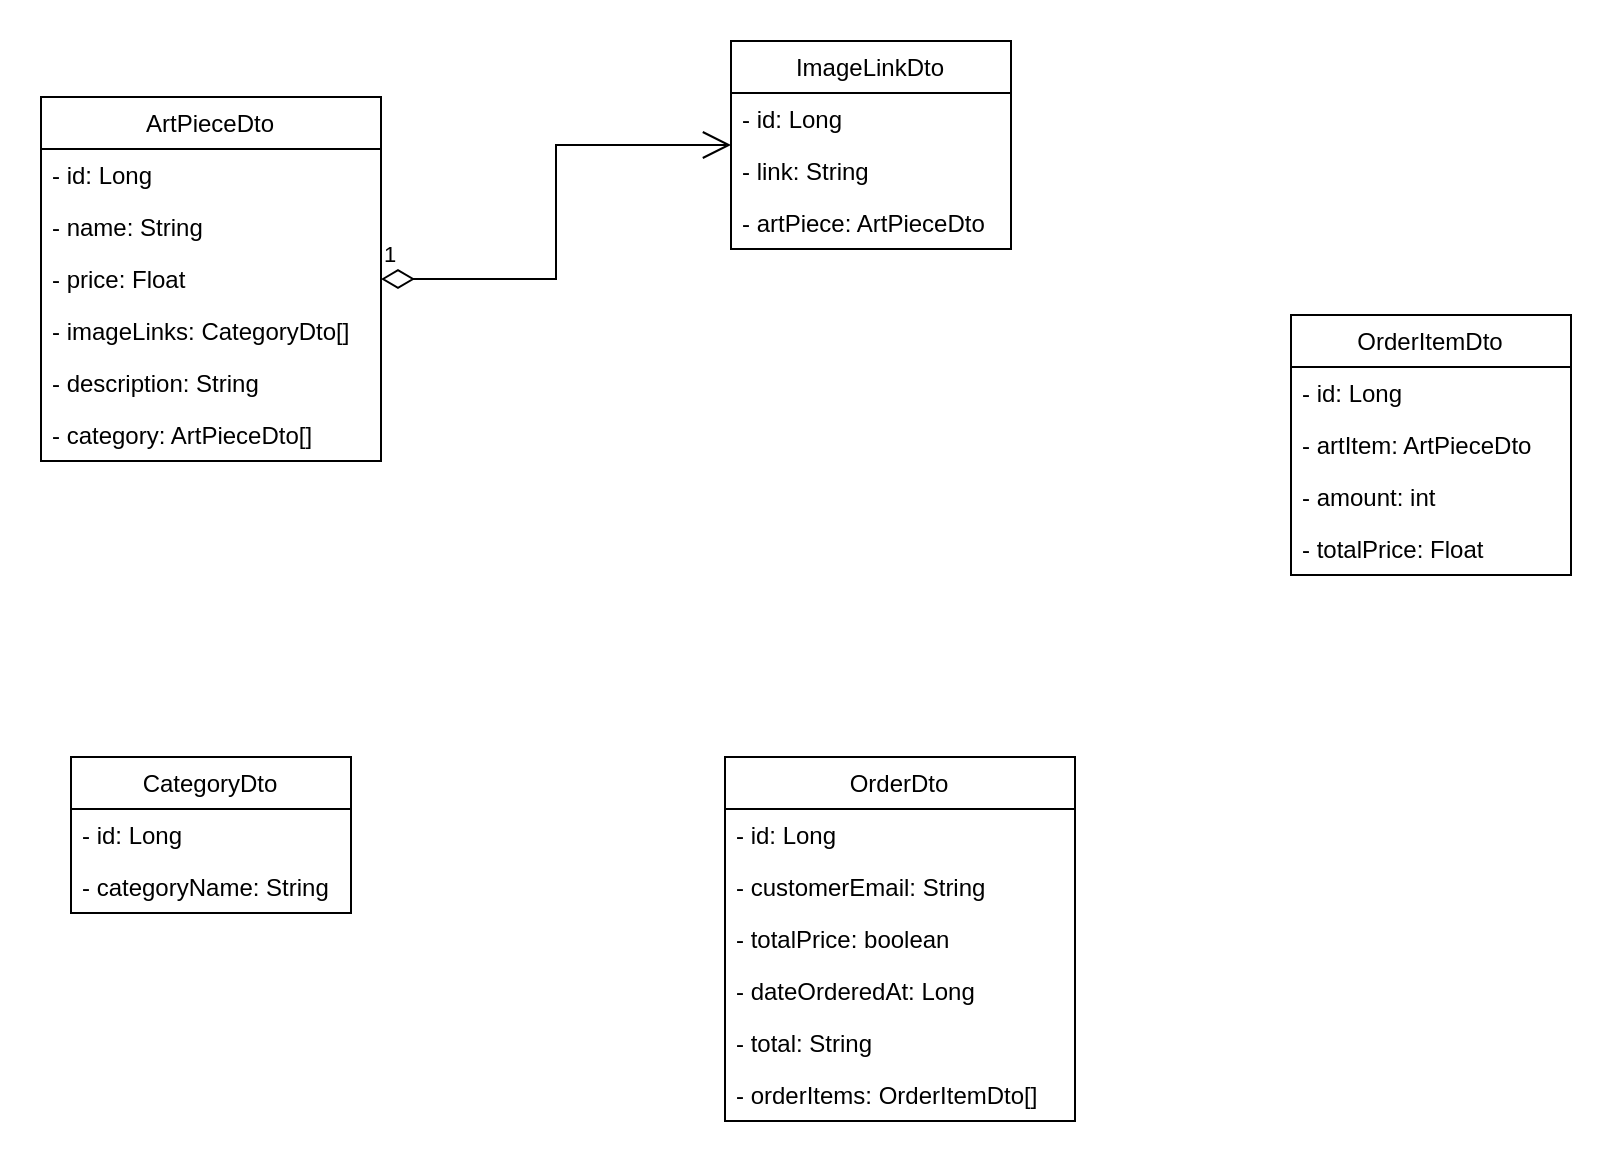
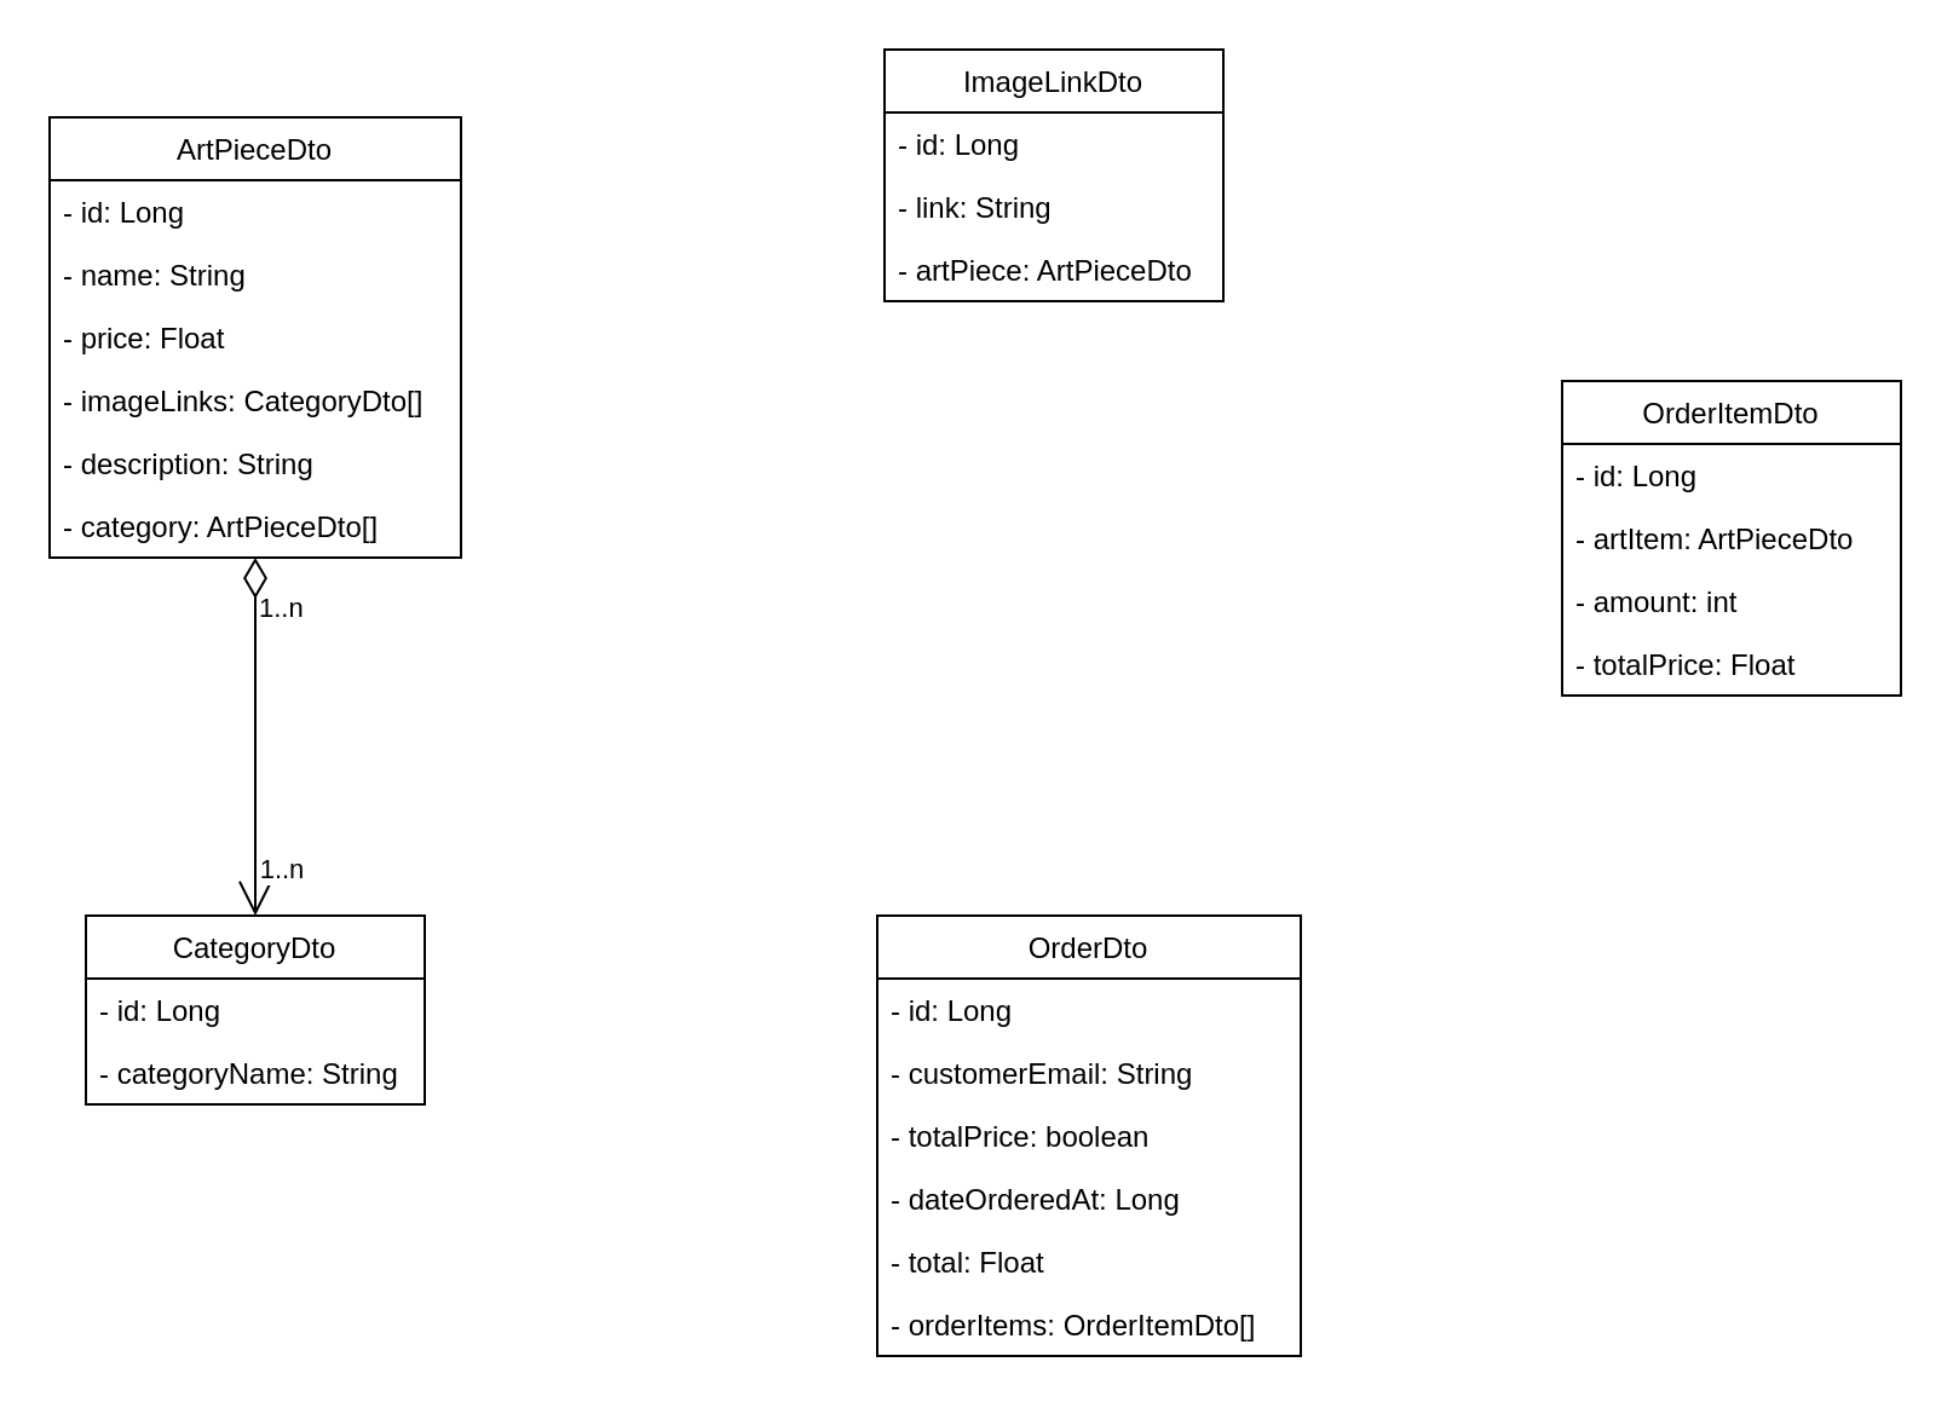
  <mxCell id="0" />
  <mxCell id="1" parent="0" />
  <mxCell id="2" value="ArtPieceDto" style="swimlane;fontStyle=0;childLayout=stackLayout;horizontal=1;startSize=26;fillColor=none;horizontalStack=0;resizeParent=1;resizeParentMax=0;resizeLast=0;collapsible=1;marginBottom=0;" vertex="1" parent="1"><mxGeometry x="20" y="48" width="170" height="182" as="geometry" /></mxCell>
  <mxCell id="3" value="- id: Long" style="text;strokeColor=none;fillColor=none;align=left;verticalAlign=top;spacingLeft=4;spacingRight=4;overflow=hidden;rotatable=0;points=[[0,0.5],[1,0.5]];portConstraint=eastwest;" vertex="1" parent="2"><mxGeometry y="26" width="170" height="26" as="geometry" /></mxCell>
  <mxCell id="4" value="- name: String" style="text;strokeColor=none;fillColor=none;align=left;verticalAlign=top;spacingLeft=4;spacingRight=4;overflow=hidden;rotatable=0;points=[[0,0.5],[1,0.5]];portConstraint=eastwest;" vertex="1" parent="2"><mxGeometry y="52" width="170" height="26" as="geometry" /></mxCell>
  <mxCell id="5" value="- price: Float" style="text;strokeColor=none;fillColor=none;align=left;verticalAlign=top;spacingLeft=4;spacingRight=4;overflow=hidden;rotatable=0;points=[[0,0.5],[1,0.5]];portConstraint=eastwest;" vertex="1" parent="2"><mxGeometry y="78" width="170" height="26" as="geometry" /></mxCell>
  <mxCell id="6" value="- imageLinks: CategoryDto[]" style="text;strokeColor=none;fillColor=none;align=left;verticalAlign=top;spacingLeft=4;spacingRight=4;overflow=hidden;rotatable=0;points=[[0,0.5],[1,0.5]];portConstraint=eastwest;" vertex="1" parent="2"><mxGeometry y="104" width="170" height="26" as="geometry" /></mxCell>
  <mxCell id="7" value="- description: String" style="text;strokeColor=none;fillColor=none;align=left;verticalAlign=top;spacingLeft=4;spacingRight=4;overflow=hidden;rotatable=0;points=[[0,0.5],[1,0.5]];portConstraint=eastwest;" vertex="1" parent="2"><mxGeometry y="130" width="170" height="26" as="geometry" /></mxCell>
  <mxCell id="8" value="- category: ArtPieceDto[]" style="text;strokeColor=none;fillColor=none;align=left;verticalAlign=top;spacingLeft=4;spacingRight=4;overflow=hidden;rotatable=0;points=[[0,0.5],[1,0.5]];portConstraint=eastwest;" vertex="1" parent="2"><mxGeometry y="156" width="170" height="26" as="geometry" /></mxCell>
  <mxCell id="9" value="CategoryDto" style="swimlane;fontStyle=0;childLayout=stackLayout;horizontal=1;startSize=26;fillColor=none;horizontalStack=0;resizeParent=1;resizeParentMax=0;resizeLast=0;collapsible=1;marginBottom=0;" vertex="1" parent="1"><mxGeometry x="35" y="378" width="140" height="78" as="geometry" /></mxCell>
  <mxCell id="10" value="- id: Long    " style="text;strokeColor=none;fillColor=none;align=left;verticalAlign=top;spacingLeft=4;spacingRight=4;overflow=hidden;rotatable=0;points=[[0,0.5],[1,0.5]];portConstraint=eastwest;" vertex="1" parent="9"><mxGeometry y="26" width="140" height="26" as="geometry" /></mxCell>
  <mxCell id="11" value="- categoryName: String" style="text;strokeColor=none;fillColor=none;align=left;verticalAlign=top;spacingLeft=4;spacingRight=4;overflow=hidden;rotatable=0;points=[[0,0.5],[1,0.5]];portConstraint=eastwest;" vertex="1" parent="9"><mxGeometry y="52" width="140" height="26" as="geometry" /></mxCell>
  <mxCell id="12" value="ImageLinkDto" style="swimlane;fontStyle=0;childLayout=stackLayout;horizontal=1;startSize=26;fillColor=none;horizontalStack=0;resizeParent=1;resizeParentMax=0;resizeLast=0;collapsible=1;marginBottom=0;" vertex="1" parent="1"><mxGeometry x="365" y="20" width="140" height="104" as="geometry" /></mxCell>
  <mxCell id="13" value="- id: Long" style="text;strokeColor=none;fillColor=none;align=left;verticalAlign=top;spacingLeft=4;spacingRight=4;overflow=hidden;rotatable=0;points=[[0,0.5],[1,0.5]];portConstraint=eastwest;" vertex="1" parent="12"><mxGeometry y="26" width="140" height="26" as="geometry" /></mxCell>
  <mxCell id="14" value="- link: String" style="text;strokeColor=none;fillColor=none;align=left;verticalAlign=top;spacingLeft=4;spacingRight=4;overflow=hidden;rotatable=0;points=[[0,0.5],[1,0.5]];portConstraint=eastwest;" vertex="1" parent="12"><mxGeometry y="52" width="140" height="26" as="geometry" /></mxCell>
  <mxCell id="15" value="- artPiece: ArtPieceDto" style="text;strokeColor=none;fillColor=none;align=left;verticalAlign=top;spacingLeft=4;spacingRight=4;overflow=hidden;rotatable=0;points=[[0,0.5],[1,0.5]];portConstraint=eastwest;" vertex="1" parent="12"><mxGeometry y="78" width="140" height="26" as="geometry" /></mxCell>
  <mxCell id="16" value="OrderDto" style="swimlane;fontStyle=0;childLayout=stackLayout;horizontal=1;startSize=26;fillColor=none;horizontalStack=0;resizeParent=1;resizeParentMax=0;resizeLast=0;collapsible=1;marginBottom=0;" vertex="1" parent="1"><mxGeometry x="362" y="378" width="175" height="182" as="geometry" /></mxCell>
  <mxCell id="17" value="- id: Long" style="text;strokeColor=none;fillColor=none;align=left;verticalAlign=top;spacingLeft=4;spacingRight=4;overflow=hidden;rotatable=0;points=[[0,0.5],[1,0.5]];portConstraint=eastwest;" vertex="1" parent="16"><mxGeometry y="26" width="175" height="26" as="geometry" /></mxCell>
  <mxCell id="18" value="- customerEmail: String" style="text;strokeColor=none;fillColor=none;align=left;verticalAlign=top;spacingLeft=4;spacingRight=4;overflow=hidden;rotatable=0;points=[[0,0.5],[1,0.5]];portConstraint=eastwest;" vertex="1" parent="16"><mxGeometry y="52" width="175" height="26" as="geometry" /></mxCell>
  <mxCell id="19" value="- totalPrice: boolean" style="text;strokeColor=none;fillColor=none;align=left;verticalAlign=top;spacingLeft=4;spacingRight=4;overflow=hidden;rotatable=0;points=[[0,0.5],[1,0.5]];portConstraint=eastwest;" vertex="1" parent="16"><mxGeometry y="78" width="175" height="26" as="geometry" /></mxCell>
  <mxCell id="20" value="- dateOrderedAt: Long" style="text;strokeColor=none;fillColor=none;align=left;verticalAlign=top;spacingLeft=4;spacingRight=4;overflow=hidden;rotatable=0;points=[[0,0.5],[1,0.5]];portConstraint=eastwest;" vertex="1" parent="16"><mxGeometry y="104" width="175" height="26" as="geometry" /></mxCell>
- <mxCell id="21" value="- total: String" style="text;strokeColor=none;fillColor=none;align=left;verticalAlign=top;spacingLeft=4;spacingRight=4;overflow=hidden;rotatable=0;points=[[0,0.5],[1,0.5]];portConstraint=eastwest;" vertex="1" parent="16"><mxGeometry y="130" width="175" height="26" as="geometry" /></mxCell>
+ <mxCell id="21" value="- total: Float" style="text;strokeColor=none;fillColor=none;align=left;verticalAlign=top;spacingLeft=4;spacingRight=4;overflow=hidden;rotatable=0;points=[[0,0.5],[1,0.5]];portConstraint=eastwest;" vertex="1" parent="16"><mxGeometry y="130" width="175" height="26" as="geometry" /></mxCell>
  <mxCell id="22" value="- orderItems: OrderItemDto[]" style="text;strokeColor=none;fillColor=none;align=left;verticalAlign=top;spacingLeft=4;spacingRight=4;overflow=hidden;rotatable=0;points=[[0,0.5],[1,0.5]];portConstraint=eastwest;" vertex="1" parent="16"><mxGeometry y="156" width="175" height="26" as="geometry" /></mxCell>
  <mxCell id="23" value="OrderItemDto" style="swimlane;fontStyle=0;childLayout=stackLayout;horizontal=1;startSize=26;fillColor=none;horizontalStack=0;resizeParent=1;resizeParentMax=0;resizeLast=0;collapsible=1;marginBottom=0;" vertex="1" parent="1"><mxGeometry x="645" y="157" width="140" height="130" as="geometry" /></mxCell>
  <mxCell id="24" value="- id: Long" style="text;strokeColor=none;fillColor=none;align=left;verticalAlign=top;spacingLeft=4;spacingRight=4;overflow=hidden;rotatable=0;points=[[0,0.5],[1,0.5]];portConstraint=eastwest;" vertex="1" parent="23"><mxGeometry y="26" width="140" height="26" as="geometry" /></mxCell>
  <mxCell id="25" value="- artItem: ArtPieceDto" style="text;strokeColor=none;fillColor=none;align=left;verticalAlign=top;spacingLeft=4;spacingRight=4;overflow=hidden;rotatable=0;points=[[0,0.5],[1,0.5]];portConstraint=eastwest;" vertex="1" parent="23"><mxGeometry y="52" width="140" height="26" as="geometry" /></mxCell>
  <mxCell id="26" value="- amount: int" style="text;strokeColor=none;fillColor=none;align=left;verticalAlign=top;spacingLeft=4;spacingRight=4;overflow=hidden;rotatable=0;points=[[0,0.5],[1,0.5]];portConstraint=eastwest;" vertex="1" parent="23"><mxGeometry y="78" width="140" height="26" as="geometry" /></mxCell>
  <mxCell id="27" value="- totalPrice: Float" style="text;strokeColor=none;fillColor=none;align=left;verticalAlign=top;spacingLeft=4;spacingRight=4;overflow=hidden;rotatable=0;points=[[0,0.5],[1,0.5]];portConstraint=eastwest;" vertex="1" parent="23"><mxGeometry y="104" width="140" height="26" as="geometry" /></mxCell>
- <mxCell id="28" value="1" style="endArrow=open;html=1;endSize=12;startArrow=diamondThin;startSize=14;startFill=0;edgeStyle=orthogonalEdgeStyle;align=left;verticalAlign=bottom;rounded=0;" edge="1" parent="1" source="2" target="12"><mxGeometry x="-1" y="3" relative="1" as="geometry"><mxPoint x="205" y="148" as="sourcePoint" /><mxPoint x="365" y="148" as="targetPoint" /></mxGeometry></mxCell>
+ <mxCell id="29" value="" style="endArrow=open;html=1;endSize=12;startArrow=diamondThin;startSize=14;startFill=0;edgeStyle=orthogonalEdgeStyle;rounded=0;" edge="1" parent="1" source="2" target="9"><mxGeometry relative="1" as="geometry"><mxPoint x="-55" y="308" as="sourcePoint" /><mxPoint x="105" y="308" as="targetPoint" /></mxGeometry></mxCell>
+ <mxCell id="30" value="1..n" style="edgeLabel;resizable=0;html=1;align=left;verticalAlign=top;" connectable="0" vertex="1" parent="29"><mxGeometry x="-1" relative="1" as="geometry"><mxPoint y="8" as="offset" /></mxGeometry></mxCell>
+ <mxCell id="31" value="1..n" style="edgeLabel;html=1;align=center;verticalAlign=middle;resizable=0;points=[];" vertex="1" connectable="0" parent="29"><mxGeometry x="0.838" y="-1" relative="1" as="geometry"><mxPoint x="11" y="-8" as="offset" /></mxGeometry></mxCell>
